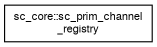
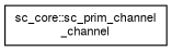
  digraph {
    rankdir=LR
-   n1 [color=black fillcolor=white fontname=FreeSans fontsize=10 height=0.2 label="sc_core::sc_prim_channel\l_registry" shape=record style=filled width=0.4]
+   n1 [color=black fillcolor=white fontname=FreeSans fontsize=10 height=0.2 label="sc_core::sc_prim_channel\l_channel" shape=record style=filled width=0.4]
  }
